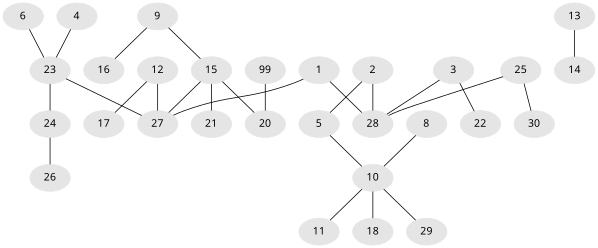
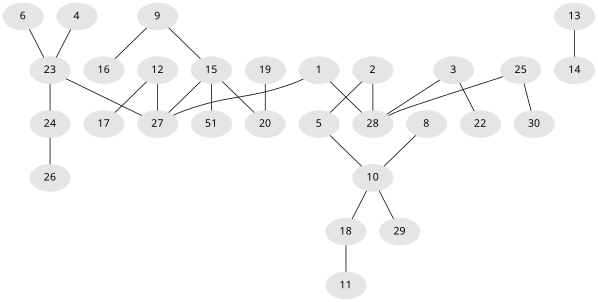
  graph {
    fontname="Noto Sans"
    node [color=gray90 fontname="Noto Sans" style=filled]
    edge [fontname="Noto Sans" weight=1.0]
    1
    27
    28
    2
    5
    10
    3
    22
    13
    14
    4
    23
    24
    11
    18
    29
    6
    8
    9
    15
    16
    20
-   21
+   21 [label=51]
    12
    17
-   19 [label=99]
+   19
    26
    25
    30
    1 -- 27
    1 -- 28
    2 -- 28
    2 -- 5
    5 -- 10
-   10 -- 11
+   18 -- 11
    10 -- 18
    10 -- 29
    3 -- 28
    3 -- 22
    13 -- 14
    4 -- 23
    23 -- 27
    23 -- 24
    24 -- 26
    6 -- 23
    8 -- 10
    9 -- 15
    9 -- 16
    15 -- 27
    15 -- 20
    15 -- 21
    12 -- 27
    12 -- 17
    19 -- 20
    25 -- 28
    25 -- 30
  }
